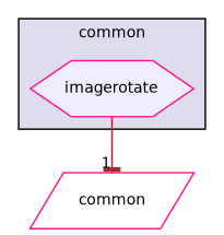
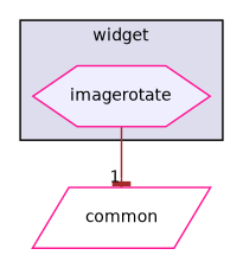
  digraph {
    compound=true
    node [fontname=Helvetica fontsize=10 color=deeppink]
    n1 [fillcolor="#eeeeff" label=imagerotate pencolor=black shape=hexagon style=filled]
    n2 [label=common shape=parallelogram]
    subgraph cluster_1 {
      bgcolor="#ddddee"
      fontname=Helvetica
      fontsize=10
-     label=common
+     label=widget
      pencolor=black
      n1
    }
    n1 -> n2 [headlabel=1 labeldistance=1.5 labelfontname=Helvetica labelfontsize=10 color=brown arrowhead=tee]
  }
